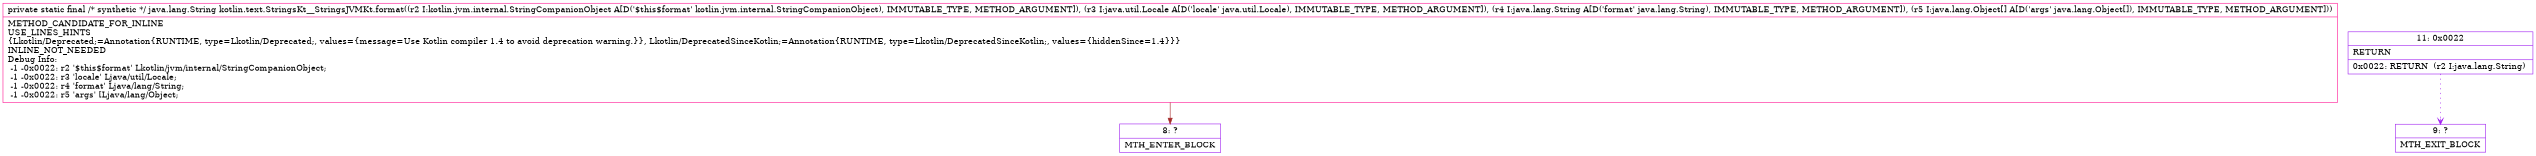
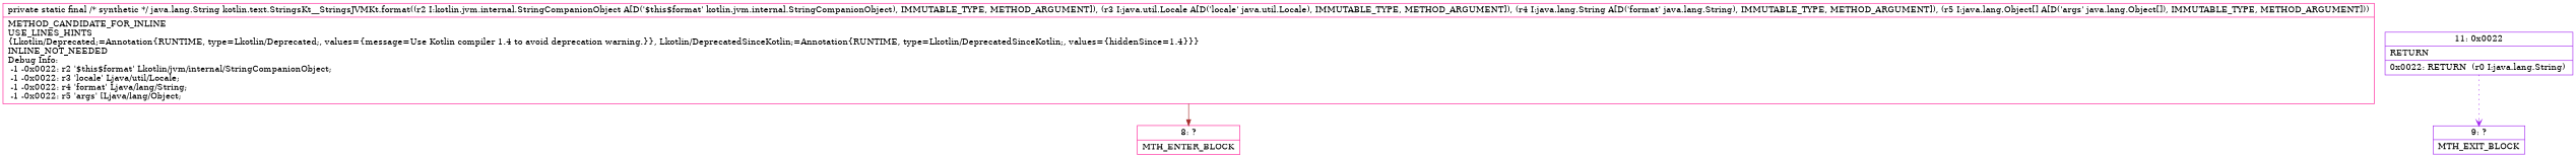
  digraph {
    node [color=deeppink shape=record]
-   n1 [color=purple label="{8\:\ ?|MTH_ENTER_BLOCK\l}"]
-   n2 [color=purple label="{11\:\ 0x0022|RETURN\l|0x0022: RETURN  (r2 I:java.lang.String) \l}"]
+   n1 [label="{8\:\ ?|MTH_ENTER_BLOCK\l}"]
+   n2 [color=purple label="{11\:\ 0x0022|RETURN\l|0x0022: RETURN  (r0 I:java.lang.String) \l}"]
    n3 [color=purple label="{9\:\ ?|MTH_EXIT_BLOCK\l}"]
    n4 [label="{private static final \/* synthetic *\/ java.lang.String kotlin.text.StringsKt__StringsJVMKt.format((r2 I:kotlin.jvm.internal.StringCompanionObject A[D('$this$format' kotlin.jvm.internal.StringCompanionObject), IMMUTABLE_TYPE, METHOD_ARGUMENT]), (r3 I:java.util.Locale A[D('locale' java.util.Locale), IMMUTABLE_TYPE, METHOD_ARGUMENT]), (r4 I:java.lang.String A[D('format' java.lang.String), IMMUTABLE_TYPE, METHOD_ARGUMENT]), (r5 I:java.lang.Object[] A[D('args' java.lang.Object[]), IMMUTABLE_TYPE, METHOD_ARGUMENT]))  | METHOD_CANDIDATE_FOR_INLINE\lUSE_LINES_HINTS\l\{Lkotlin\/Deprecated;=Annotation\{RUNTIME, type=Lkotlin\/Deprecated;, values=\{message=Use Kotlin compiler 1.4 to avoid deprecation warning.\}\}, Lkotlin\/DeprecatedSinceKotlin;=Annotation\{RUNTIME, type=Lkotlin\/DeprecatedSinceKotlin;, values=\{hiddenSince=1.4\}\}\}\lINLINE_NOT_NEEDED\lDebug Info:\l  \-1 \-0x0022: r2 '$this$format' Lkotlin\/jvm\/internal\/StringCompanionObject;\l  \-1 \-0x0022: r3 'locale' Ljava\/util\/Locale;\l  \-1 \-0x0022: r4 'format' Ljava\/lang\/String;\l  \-1 \-0x0022: r5 'args' [Ljava\/lang\/Object;\l}"]
    n2 -> n3 [arrowhead=vee color=purple style=dotted]
    n4 -> n1 [arrowhead=normal color=brown style=solid]
  }
